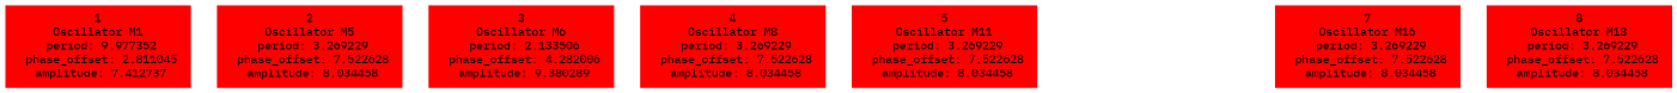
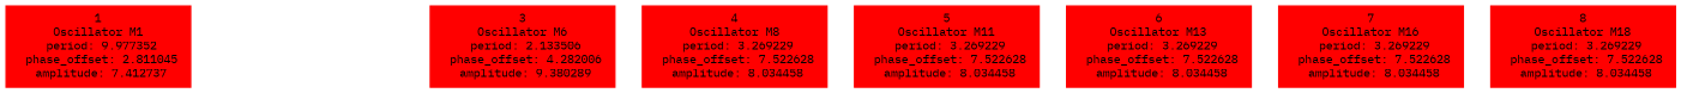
  digraph {
    forcelabels=true
    fontname="IBM Plex Mono"
    node [color=red fontsize=8 shape=box style=filled fontname="IBM Plex Mono"]
    n1 [label=<1<BR />Oscillator M1<BR /> period: 9.977352<BR /> phase_offset: 2.811045<BR /> amplitude: 7.412737>]
-   n2 [label=<2<BR />Oscillator M5<BR /> period: 3.269229<BR /> phase_offset: 7.522628<BR /> amplitude: 8.034458>]
    n3 [label=<3<BR />Oscillator M6<BR /> period: 2.133506<BR /> phase_offset: 4.282006<BR /> amplitude: 9.380289>]
    n4 [label=<4<BR />Oscillator M8<BR /> period: 3.269229<BR /> phase_offset: 7.522628<BR /> amplitude: 8.034458>]
    n5 [label=<5<BR />Oscillator M11<BR /> period: 3.269229<BR /> phase_offset: 7.522628<BR /> amplitude: 8.034458>]
+   n6 [label=<6<BR />Oscillator M13<BR /> period: 3.269229<BR /> phase_offset: 7.522628<BR /> amplitude: 8.034458>]
    n7 [label=<7<BR />Oscillator M16<BR /> period: 3.269229<BR /> phase_offset: 7.522628<BR /> amplitude: 8.034458>]
    n8 [label=<8<BR />Oscillator M18<BR /> period: 3.269229<BR /> phase_offset: 7.522628<BR /> amplitude: 8.034458>]
  }
